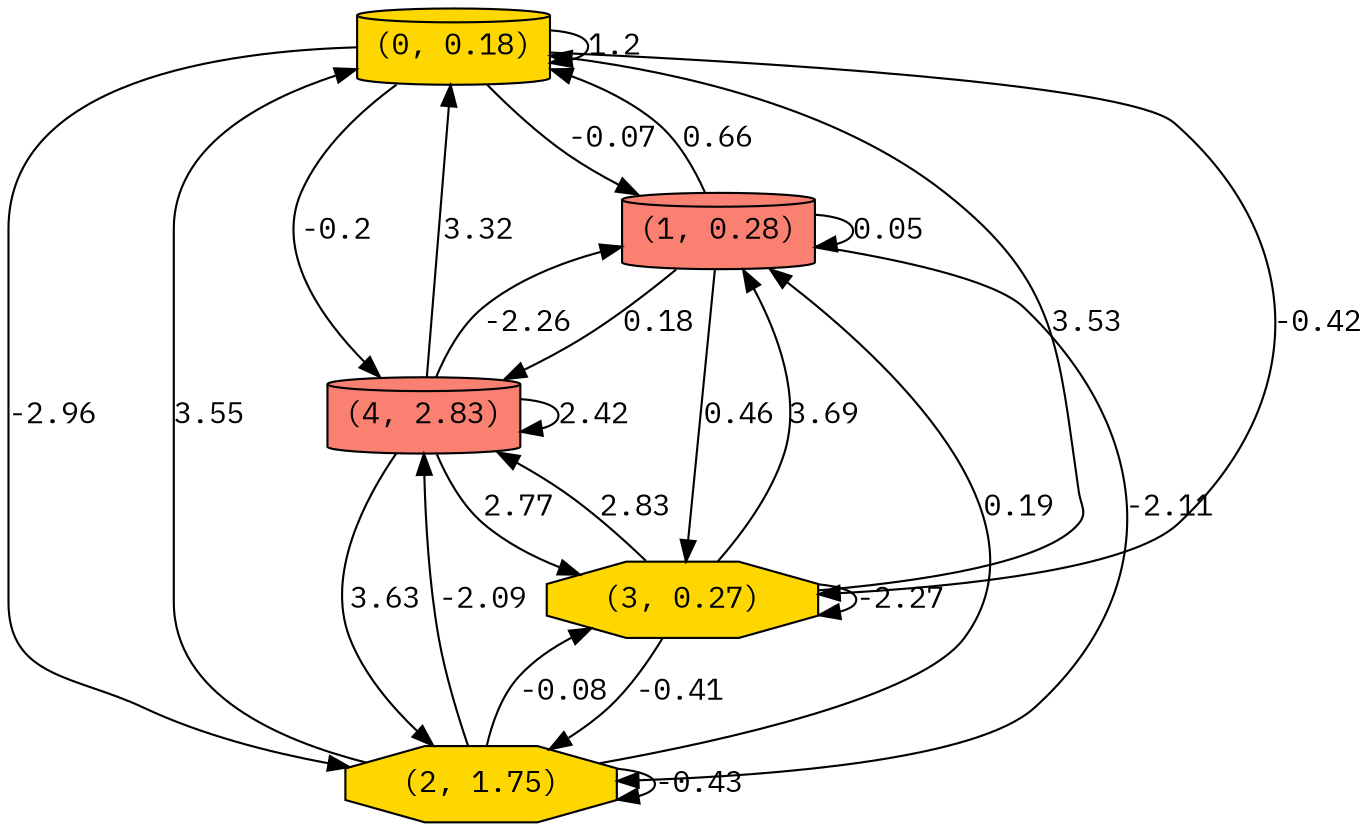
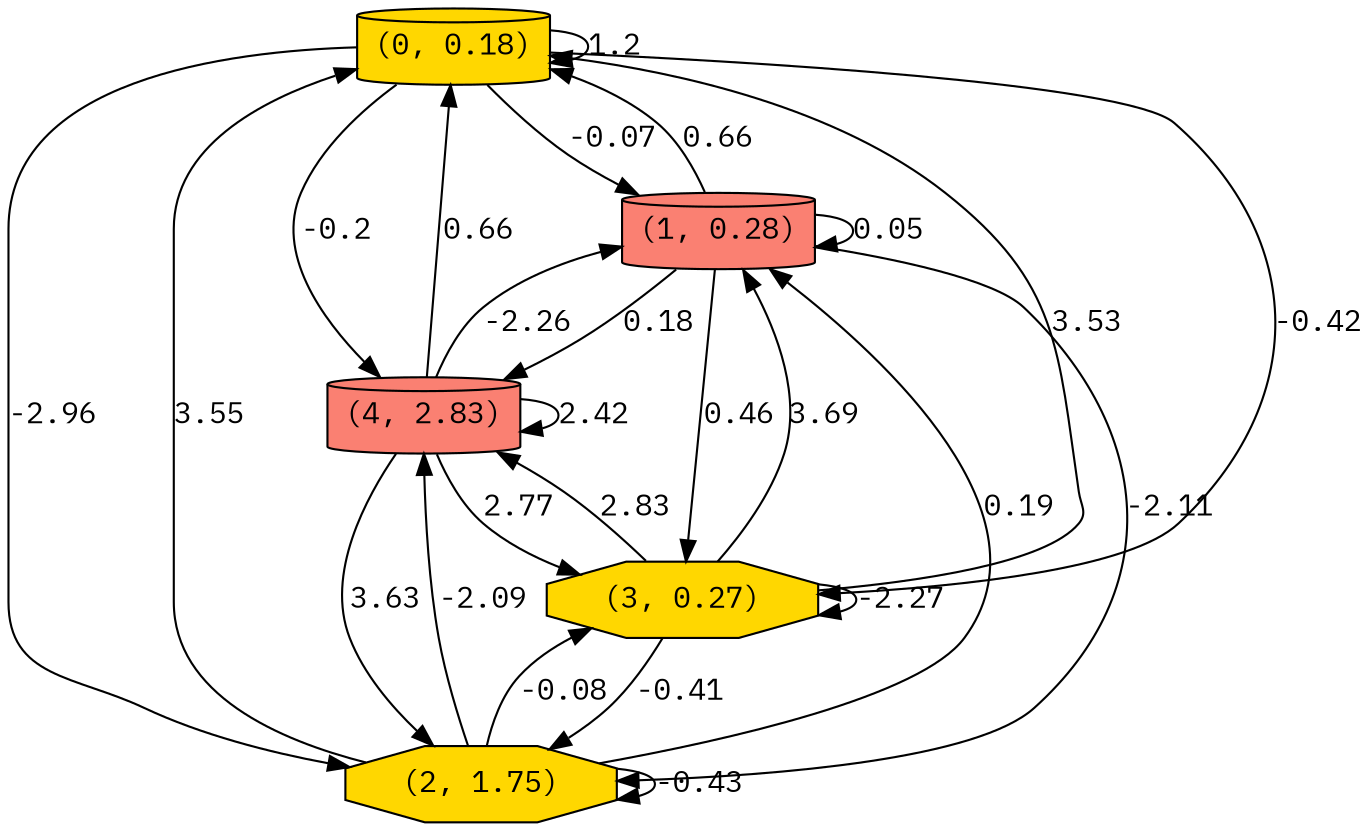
  digraph {
    fontname="IBM Plex Mono"
    node [fillcolor=gold fontname="IBM Plex Mono" shape=cylinder style=filled]
    edge [fontname="IBM Plex Mono"]
    n1 [label="(0, 0.18)"]
    n2 [fillcolor=salmon label="(1, 0.28)"]
    n3 [label="(2, 1.75)" shape=octagon]
    n4 [label="(3, 0.27)" shape=octagon]
    n5 [fillcolor=salmon label="(4, 2.83)"]
    n1 -> n1 [label=1.2]
    n1 -> n2 [label=-0.07]
    n1 -> n3 [label=-2.96]
    n1 -> n4 [label=-0.42]
    n1 -> n5 [label=-0.2]
    n2 -> n1 [label=0.66]
    n2 -> n2 [label=0.05]
    n2 -> n3 [label=-2.11]
    n2 -> n4 [label=0.46]
    n2 -> n5 [label=0.18]
    n3 -> n1 [label=3.55]
    n3 -> n2 [label=0.19]
    n3 -> n3 [label=-0.43]
    n3 -> n4 [label=-0.08]
    n3 -> n5 [label=-2.09]
    n4 -> n1 [label=3.53]
    n4 -> n2 [label=3.69]
    n4 -> n3 [label=-0.41]
    n4 -> n4 [label=-2.27]
    n4 -> n5 [label=2.83]
-   n5 -> n1 [label=3.32]
+   n5 -> n1 [label=0.66]
    n5 -> n2 [label=-2.26]
    n5 -> n3 [label=3.63]
    n5 -> n4 [label=2.77]
    n5 -> n5 [label=2.42]
  }
